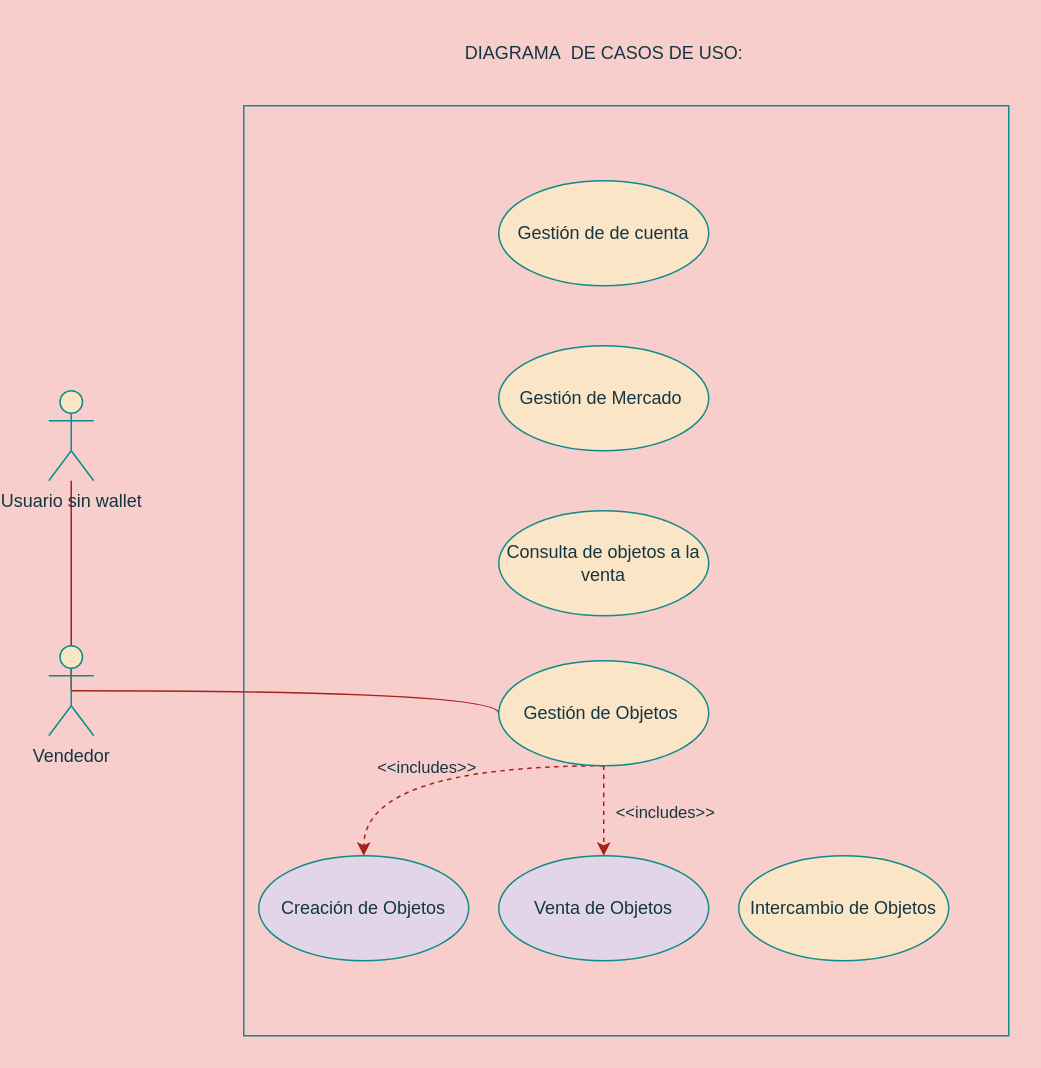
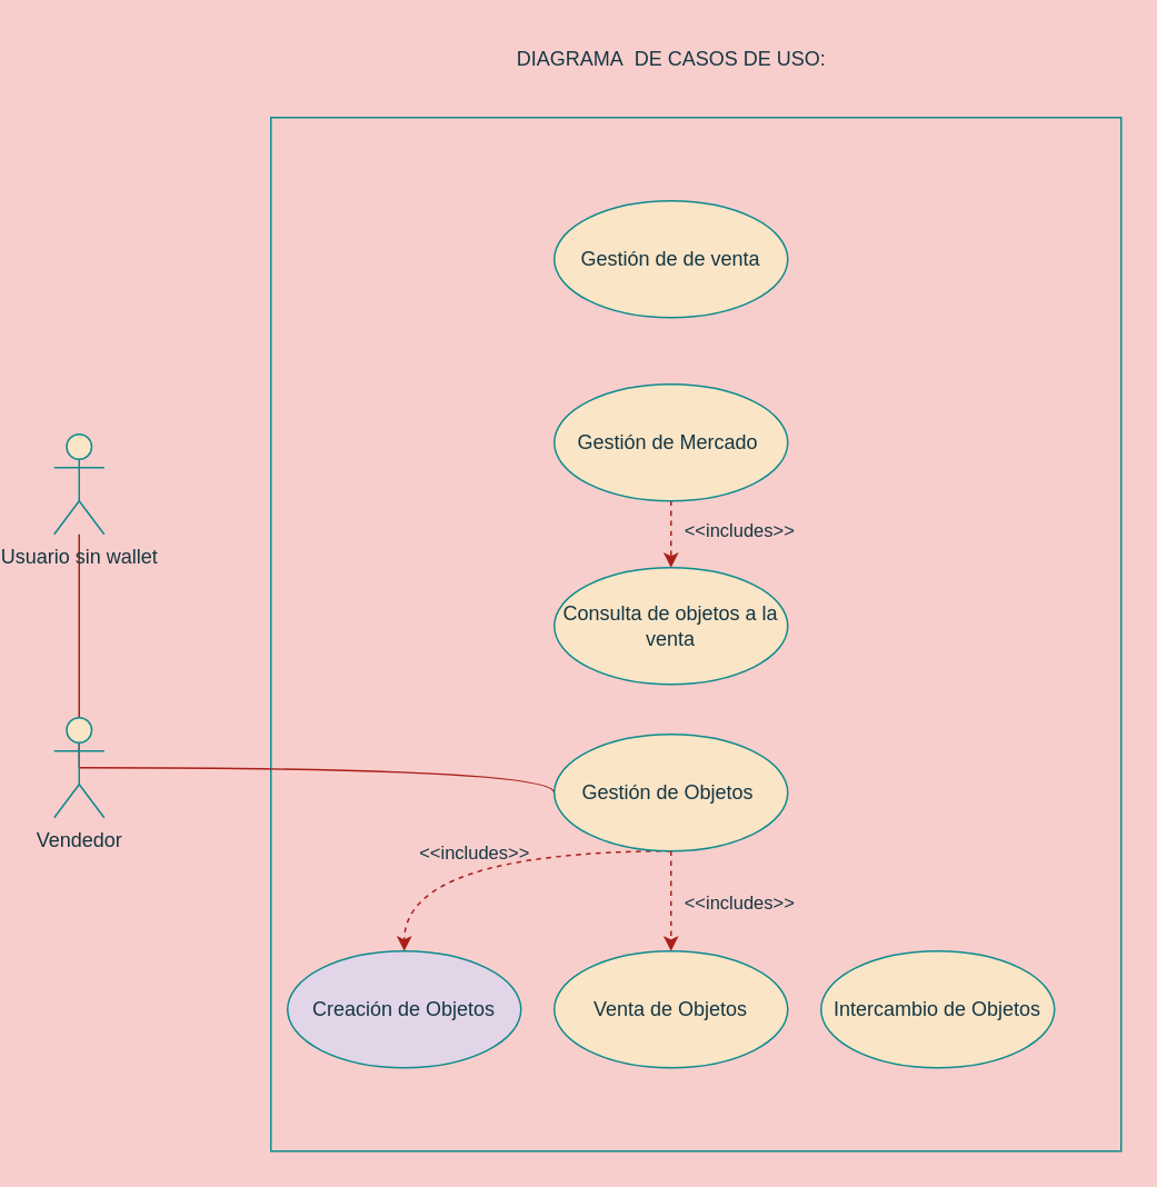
  <mxCell id="0" />
  <mxCell id="1" parent="0" />
  <mxCell id="2" value="" style="rounded=0;whiteSpace=wrap;html=1;strokeColor=#0F8B8D;fontColor=#143642;fillColor=none;labelBackgroundColor=none;" parent="1" vertex="1"><mxGeometry x="150" y="70" width="510" height="620" as="geometry" /></mxCell>
- <mxCell id="3" value="Gestión de de cuenta" style="ellipse;whiteSpace=wrap;html=1;strokeColor=#0F8B8D;fontColor=#143642;fillColor=#FAE5C7;labelBackgroundColor=none;" parent="1" vertex="1"><mxGeometry x="320" y="120" width="140" height="70" as="geometry" /></mxCell>
+ <mxCell id="3" value="Gestión de de venta" style="ellipse;whiteSpace=wrap;html=1;strokeColor=#0F8B8D;fontColor=#143642;fillColor=#FAE5C7;labelBackgroundColor=none;" parent="1" vertex="1"><mxGeometry x="320" y="120" width="140" height="70" as="geometry" /></mxCell>
  <mxCell id="4" style="edgeStyle=orthogonalEdgeStyle;rounded=0;orthogonalLoop=1;jettySize=auto;html=1;exitX=0.5;exitY=0.5;exitDx=0;exitDy=0;exitPerimeter=0;strokeColor=#A8201A;fontColor=default;fillColor=#FAE5C7;endArrow=none;endFill=0;labelBackgroundColor=none;curved=1;" parent="1" source="6" target="18" edge="1"><mxGeometry relative="1" as="geometry" /></mxCell>
  <mxCell id="5" style="rounded=0;orthogonalLoop=1;jettySize=auto;html=1;exitX=0.5;exitY=0.5;exitDx=0;exitDy=0;exitPerimeter=0;entryX=0;entryY=0.5;entryDx=0;entryDy=0;strokeColor=#A8201A;fontColor=default;fillColor=#FAE5C7;endArrow=none;endFill=0;labelBackgroundColor=none;edgeStyle=orthogonalEdgeStyle;curved=1;" parent="1" source="6" target="14" edge="1"><mxGeometry relative="1" as="geometry"><Array as="points"><mxPoint x="320" y="460" /></Array></mxGeometry></mxCell>
  <mxCell id="6" value="Vendedor" style="shape=umlActor;verticalLabelPosition=bottom;verticalAlign=top;html=1;strokeColor=#0F8B8D;fontColor=#143642;fillColor=#FAE5C7;labelBackgroundColor=none;" parent="1" vertex="1"><mxGeometry x="20" y="430" width="30" height="60" as="geometry" /></mxCell>
+ <mxCell id="7" style="edgeStyle=orthogonalEdgeStyle;rounded=0;orthogonalLoop=1;jettySize=auto;html=1;exitX=0.5;exitY=1;exitDx=0;exitDy=0;strokeColor=#A8201A;fontColor=default;fillColor=#FAE5C7;dashed=1;labelBackgroundColor=none;curved=1;" parent="1" source="9" target="10" edge="1"><mxGeometry relative="1" as="geometry" /></mxCell>
+ <mxCell id="8" value="&amp;lt;&amp;lt;includes&amp;gt;&amp;gt;" style="edgeLabel;html=1;align=center;verticalAlign=middle;resizable=0;points=[];fontColor=#143642;labelBackgroundColor=none;" parent="7" vertex="1" connectable="0"><mxGeometry x="0.333" relative="1" as="geometry"><mxPoint x="40" y="-10" as="offset" /></mxGeometry></mxCell>
  <mxCell id="9" value="Gestión de Mercado&amp;nbsp;" style="ellipse;whiteSpace=wrap;html=1;strokeColor=#0F8B8D;fontColor=#143642;fillColor=#FAE5C7;labelBackgroundColor=none;" parent="1" vertex="1"><mxGeometry x="320" y="230" width="140" height="70" as="geometry" /></mxCell>
  <mxCell id="10" value="Consulta de objetos a la venta" style="ellipse;whiteSpace=wrap;html=1;strokeColor=#0F8B8D;fontColor=#143642;fillColor=#FAE5C7;labelBackgroundColor=none;" parent="1" vertex="1"><mxGeometry x="320" y="340" width="140" height="70" as="geometry" /></mxCell>
  <mxCell id="11" style="edgeStyle=orthogonalEdgeStyle;rounded=0;orthogonalLoop=1;jettySize=auto;html=1;exitX=0.5;exitY=1;exitDx=0;exitDy=0;strokeColor=#A8201A;fontColor=default;fillColor=#FAE5C7;labelBackgroundColor=none;" parent="1" source="2" target="2" edge="1"><mxGeometry relative="1" as="geometry" /></mxCell>
  <mxCell id="12" style="edgeStyle=orthogonalEdgeStyle;rounded=0;orthogonalLoop=1;jettySize=auto;html=1;entryX=0.5;entryY=0;entryDx=0;entryDy=0;strokeColor=#A8201A;fontColor=default;fillColor=#FAE5C7;dashed=1;labelBackgroundColor=none;curved=1;" parent="1" target="15" edge="1"><mxGeometry relative="1" as="geometry"><mxPoint x="390" y="510" as="sourcePoint" /></mxGeometry></mxCell>
  <mxCell id="13" value="&amp;lt;&amp;lt;includes&amp;gt;&amp;gt;" style="edgeLabel;html=1;align=center;verticalAlign=middle;resizable=0;points=[];fontColor=#143642;labelBackgroundColor=none;" parent="12" vertex="1" connectable="0"><mxGeometry x="0.187" y="1" relative="1" as="geometry"><mxPoint x="11" y="-1" as="offset" /></mxGeometry></mxCell>
  <mxCell id="14" value="Gestión de Objetos&amp;nbsp;" style="ellipse;whiteSpace=wrap;html=1;strokeColor=#0F8B8D;fontColor=#143642;fillColor=#FAE5C7;labelBackgroundColor=none;" parent="1" vertex="1"><mxGeometry x="320" y="440" width="140" height="70" as="geometry" /></mxCell>
  <mxCell id="15" value="Creación de Objetos" style="ellipse;whiteSpace=wrap;html=1;strokeColor=#0F8B8D;fontColor=#143642;fillColor=#e1d5e7;labelBackgroundColor=none;" parent="1" vertex="1"><mxGeometry x="160" y="570" width="140" height="70" as="geometry" /></mxCell>
  <mxCell id="16" value="Intercambio de Objetos" style="ellipse;whiteSpace=wrap;html=1;strokeColor=#0F8B8D;fontColor=#143642;fillColor=#FAE5C7;labelBackgroundColor=none;" parent="1" vertex="1"><mxGeometry x="480" y="570" width="140" height="70" as="geometry" /></mxCell>
  <mxCell id="17" value="DIAGRAMA&amp;nbsp; DE CASOS DE USO:" style="text;html=1;align=center;verticalAlign=middle;resizable=0;points=[];autosize=1;strokeColor=none;fillColor=none;fontColor=#143642;labelBackgroundColor=none;" parent="1" vertex="1"><mxGeometry x="285" y="20" width="210" height="30" as="geometry" /></mxCell>
  <mxCell id="18" value="Usuario sin wallet" style="shape=umlActor;verticalLabelPosition=bottom;verticalAlign=top;html=1;strokeColor=#0F8B8D;fontColor=#143642;fillColor=#FAE5C7;labelBackgroundColor=none;" parent="1" vertex="1"><mxGeometry x="20" y="260" width="30" height="60" as="geometry" /></mxCell>
  <mxCell id="19" style="edgeStyle=orthogonalEdgeStyle;rounded=0;orthogonalLoop=1;jettySize=auto;html=1;exitX=0.5;exitY=1;exitDx=0;exitDy=0;strokeColor=#A8201A;fontColor=default;fillColor=#FAE5C7;dashed=1;labelBackgroundColor=none;curved=1;" parent="1" source="14" target="21" edge="1"><mxGeometry relative="1" as="geometry"><mxPoint x="285" y="525" as="sourcePoint" /></mxGeometry></mxCell>
  <mxCell id="20" value="&amp;lt;&amp;lt;includes&amp;gt;&amp;gt;" style="edgeLabel;html=1;align=center;verticalAlign=middle;resizable=0;points=[];fontColor=#143642;labelBackgroundColor=none;" parent="19" vertex="1" connectable="0"><mxGeometry x="0.29" y="1" relative="1" as="geometry"><mxPoint x="39" y="-9" as="offset" /></mxGeometry></mxCell>
- <mxCell id="21" value="Venta de Objetos" style="ellipse;whiteSpace=wrap;html=1;strokeColor=#0F8B8D;fontColor=#143642;fillColor=#e1d5e7;labelBackgroundColor=none;" parent="1" vertex="1"><mxGeometry x="320" y="570" width="140" height="70" as="geometry" /></mxCell>
+ <mxCell id="21" value="Venta de Objetos" style="ellipse;whiteSpace=wrap;html=1;strokeColor=#0F8B8D;fontColor=#143642;fillColor=#FAE5C7;labelBackgroundColor=none;" parent="1" vertex="1"><mxGeometry x="320" y="570" width="140" height="70" as="geometry" /></mxCell>
